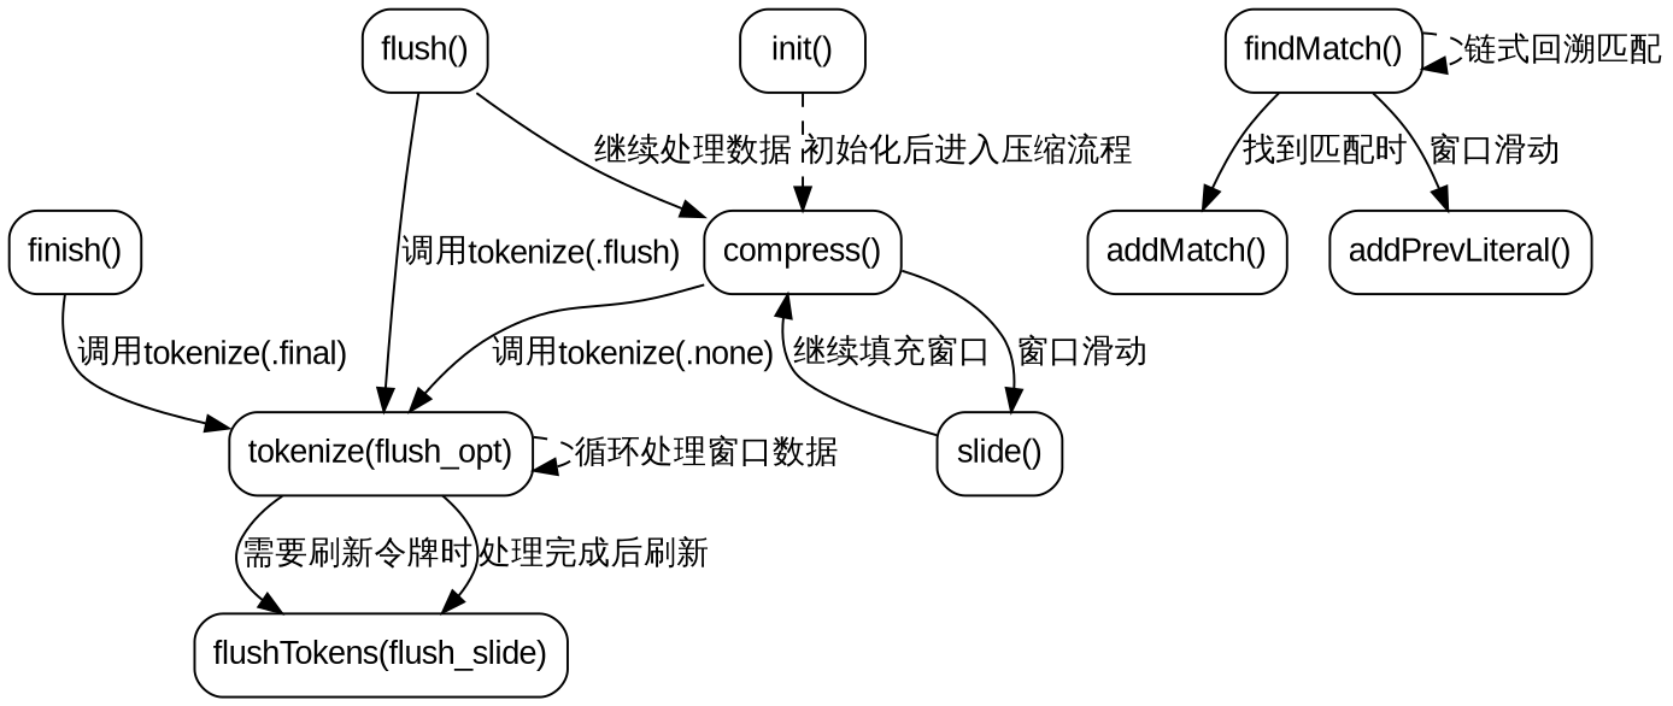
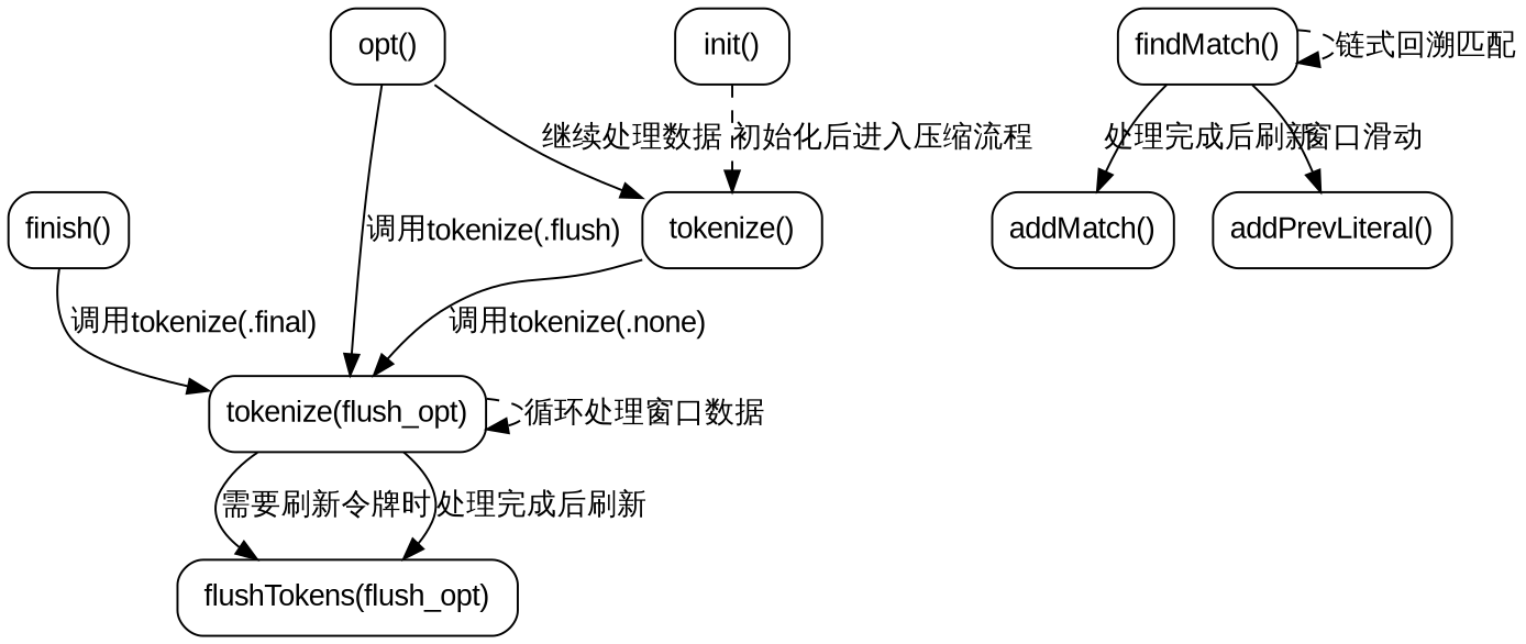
  digraph {
    fontname="Liberation Sans"
    rankdir=TB
    node [fontname="Liberation Sans" shape=rectangle style=rounded]
    edge [fontname="Liberation Sans"]
-   n1 [label="compress()"]
+   n1 [label="tokenize()"]
    n2 [label="tokenize(flush_opt)"]
-   n3 [label="slide()"]
-   n4 [label="flushTokens(flush_slide)"]
+   n4 [label="flushTokens(flush_opt)"]
    n5 [label="findMatch()"]
    n6 [label="addMatch()"]
    n7 [label="addPrevLiteral()"]
    n8 [label="finish()"]
-   n9 [label="flush()"]
+   n9 [label="opt()"]
    n10 [label="init()"]
    n1 -> n2 [label="调用tokenize(.none)"]
-   n1 -> n3 [label="窗口滑动"]
    n2 -> n2 [label="循环处理窗口数据" style=dashed]
    n2 -> n4 [label="需要刷新令牌时"]
    n2 -> n4 [label="处理完成后刷新"]
-   n3 -> n1 [label="继续填充窗口"]
    n5 -> n5 [label="链式回溯匹配" style=dashed]
-   n5 -> n6 [label="找到匹配时"]
+   n5 -> n6 [label="处理完成后刷新"]
    n5 -> n7 [label="窗口滑动"]
    n8 -> n2 [label="调用tokenize(.final)"]
    n9 -> n1 [label="继续处理数据"]
    n9 -> n2 [label="调用tokenize(.flush)"]
    n10 -> n1 [label="初始化后进入压缩流程" style=dashed]
  }
